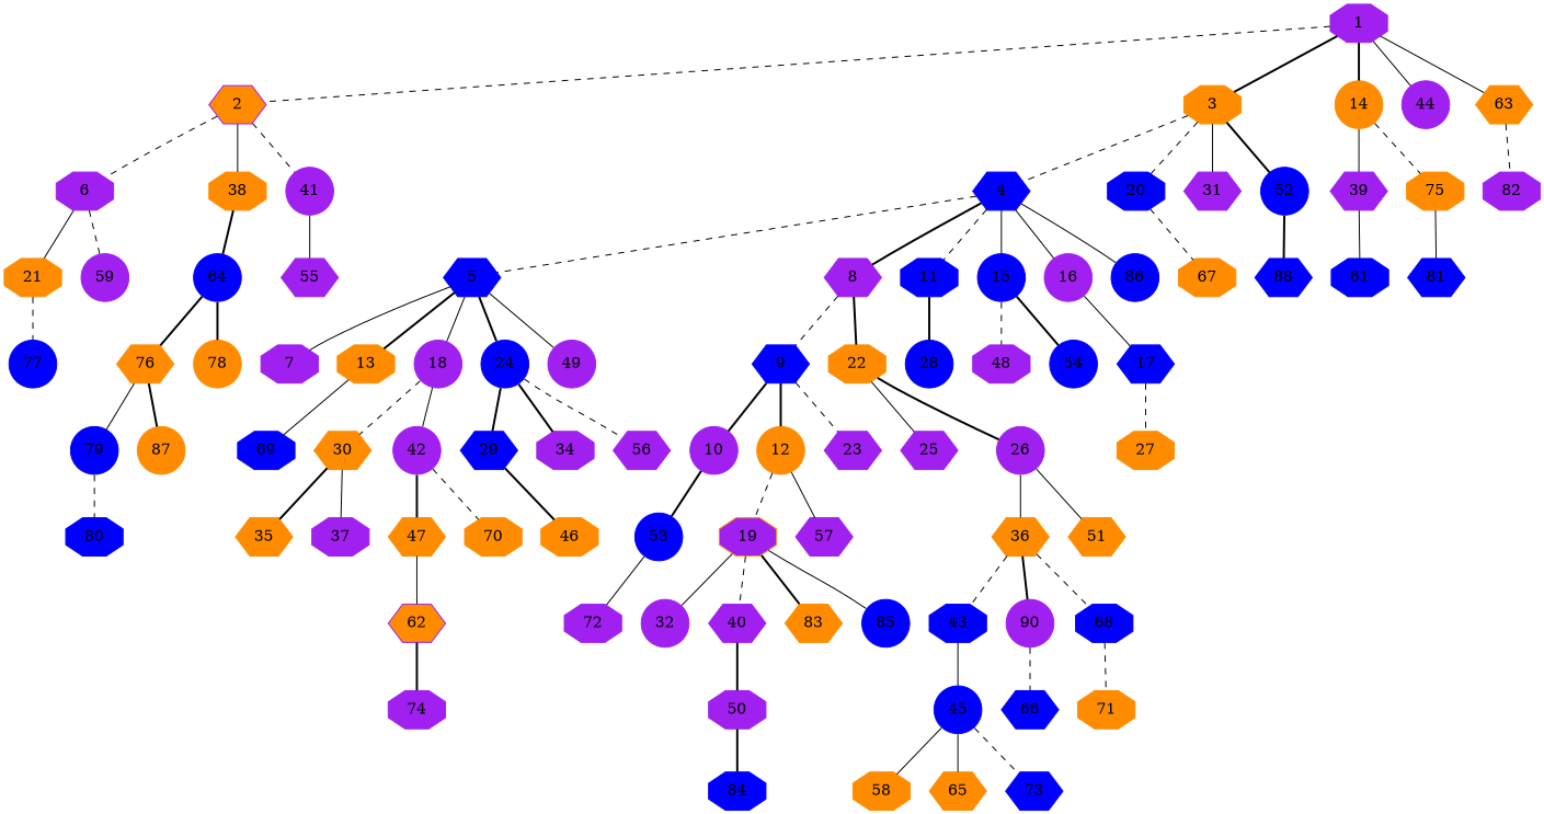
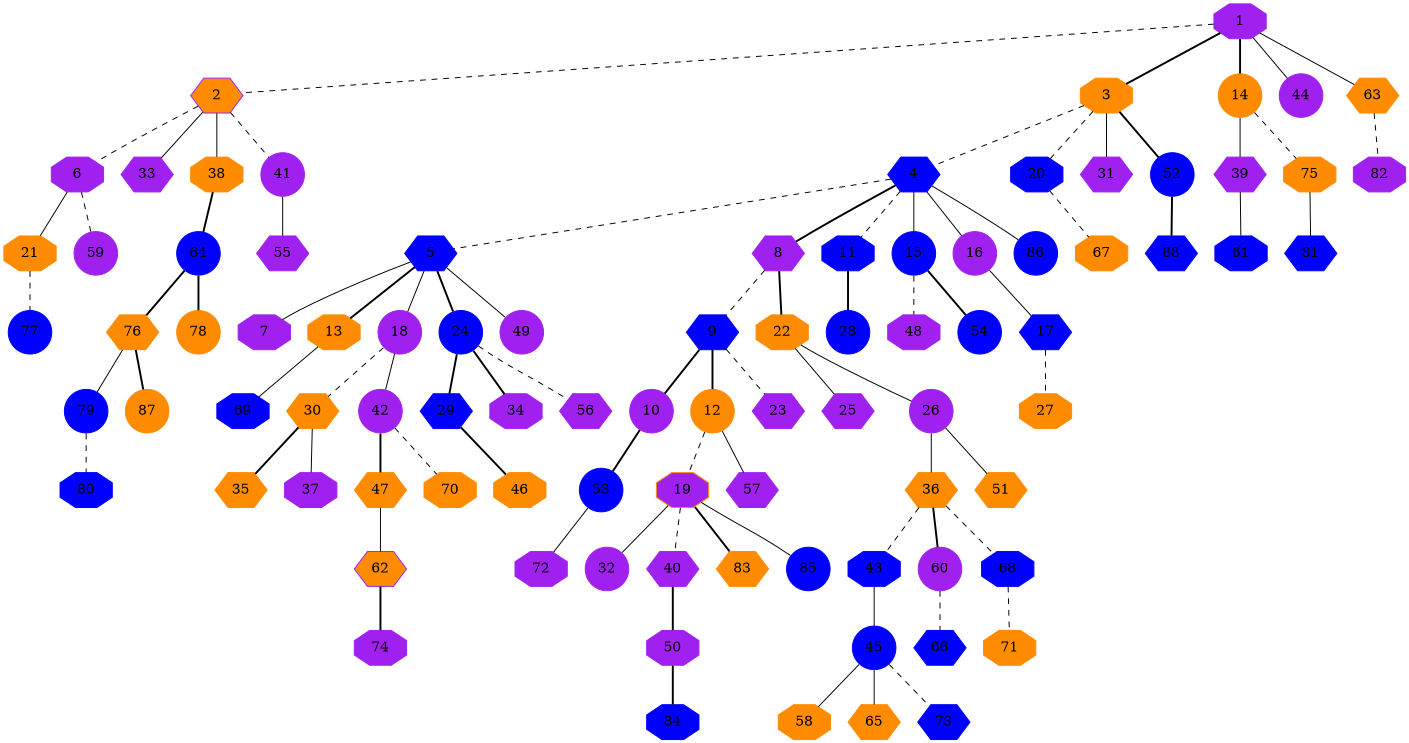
  graph {
    node [color=purple shape=octagon style=filled]
    edge [style=solid]
    2 [fillcolor=darkorange shape=hexagon]
    1
    3 [color=darkorange]
    14 [color=darkorange shape=circle]
    44 [shape=circle]
    63 [color=darkorange shape=hexagon]
    6
+   33 [shape=hexagon]
    38 [color=darkorange]
    41 [shape=circle]
    4 [color=blue shape=hexagon]
    20 [color=blue]
    31 [shape=hexagon]
    52 [color=blue shape=circle]
    39 [shape=hexagon]
    75 [color=darkorange]
    82
    21 [color=darkorange]
    59 [shape=circle]
    64 [color=blue shape=circle]
    55 [shape=hexagon]
    5 [color=blue shape=hexagon]
    8 [shape=hexagon]
    11 [color=blue]
    15 [color=blue shape=circle]
    16 [shape=circle]
    86 [color=blue shape=circle]
    67 [color=darkorange]
    88 [color=blue shape=hexagon]
    7
    13 [color=darkorange]
    18 [shape=circle]
    24 [color=blue shape=circle]
    49 [shape=circle]
    9 [color=blue shape=hexagon]
    22 [color=darkorange]
    28 [color=blue shape=circle]
    48
    54 [color=blue shape=circle]
    17 [color=blue shape=hexagon]
    69 [color=blue]
    30 [color=darkorange shape=hexagon]
    42 [shape=circle]
    29 [color=blue shape=hexagon]
    34
    56 [shape=hexagon]
    77 [color=blue shape=circle]
    10 [shape=circle]
    12 [color=darkorange shape=circle]
    23 [shape=hexagon]
    25 [shape=hexagon]
    26 [shape=circle]
    53 [color=blue shape=circle]
    19 [color=darkorange fillcolor=purple]
    57 [shape=hexagon]
    72
    32 [shape=circle]
    40 [shape=hexagon]
    83 [color=darkorange shape=hexagon]
    85 [color=blue shape=circle]
    61 [color=blue]
    81 [color=blue shape=hexagon]
    27 [color=darkorange]
    35 [color=darkorange shape=hexagon]
    37
    47 [color=darkorange shape=hexagon]
    70 [color=darkorange]
    50
    36 [color=darkorange shape=hexagon]
    51 [color=darkorange shape=hexagon]
    46 [color=darkorange]
    43 [color=blue]
-   60 [shape=circle label=90]
+   60 [shape=circle]
    68 [color=blue]
    45 [color=blue shape=circle]
    66 [color=blue shape=hexagon]
    71 [color=darkorange]
    76 [color=darkorange shape=hexagon]
    78 [color=darkorange shape=circle]
    84 [color=blue]
    62 [fillcolor=darkorange shape=hexagon]
    58 [color=darkorange]
    65 [color=darkorange shape=hexagon]
    73 [color=blue shape=hexagon]
    74
    79 [color=blue shape=circle]
    87 [color=darkorange shape=circle]
    80 [color=blue]
    2 -- 6 [style=dashed]
+   2 -- 33
    2 -- 38
    2 -- 41 [style=dashed]
    1 -- 2 [style=dashed]
    1 -- 3 [style=bold]
    1 -- 14 [style=bold]
    1 -- 44
    1 -- 63
    3 -- 4 [style=dashed]
    3 -- 20 [style=dashed]
    3 -- 31
    3 -- 52 [style=bold]
    14 -- 39
    14 -- 75 [style=dashed]
    63 -- 82 [style=dashed]
    6 -- 21
    6 -- 59 [style=dashed]
    38 -- 64 [style=bold]
    41 -- 55
    4 -- 5 [style=dashed]
    4 -- 8 [style=bold]
    4 -- 11 [style=dashed]
    4 -- 15
    4 -- 16
    4 -- 86
    20 -- 67 [style=dashed]
    52 -- 88 [style=bold]
    39 -- 61
    75 -- 81
    21 -- 77 [style=dashed]
    64 -- 76 [style=bold]
    64 -- 78 [style=bold]
    5 -- 7
    5 -- 13 [style=bold]
    5 -- 18
    5 -- 24 [style=bold]
    5 -- 49
    8 -- 9 [style=dashed]
    8 -- 22 [style=bold]
    11 -- 28 [style=bold]
    15 -- 48 [style=dashed]
    15 -- 54 [style=bold]
    16 -- 17
    13 -- 69
    18 -- 30 [style=dashed]
    18 -- 42
    24 -- 29 [style=bold]
    24 -- 34 [style=bold]
    24 -- 56 [style=dashed]
    9 -- 10 [style=bold]
    9 -- 12 [style=bold]
    9 -- 23 [style=dashed]
    22 -- 25
-   22 -- 26 [style=bold]
+   22 -- 26
    17 -- 27 [style=dashed]
    30 -- 35 [style=bold]
    30 -- 37
    42 -- 47 [style=bold]
    42 -- 70 [style=dashed]
    29 -- 46 [style=bold]
    10 -- 53 [style=bold]
    12 -- 19 [style=dashed]
    12 -- 57
    26 -- 36
    26 -- 51
    53 -- 72
    19 -- 32
    19 -- 40 [style=dashed]
    19 -- 83 [style=bold]
    19 -- 85
    40 -- 50 [style=bold]
    47 -- 62
    50 -- 84 [style=bold]
    36 -- 43 [style=dashed]
    36 -- 60 [style=bold]
    36 -- 68 [style=dashed]
    43 -- 45
    60 -- 66 [style=dashed]
    68 -- 71 [style=dashed]
    45 -- 58
    45 -- 65
    45 -- 73 [style=dashed]
    76 -- 79
    76 -- 87 [style=bold]
    62 -- 74 [style=bold]
    79 -- 80 [style=dashed]
  }
